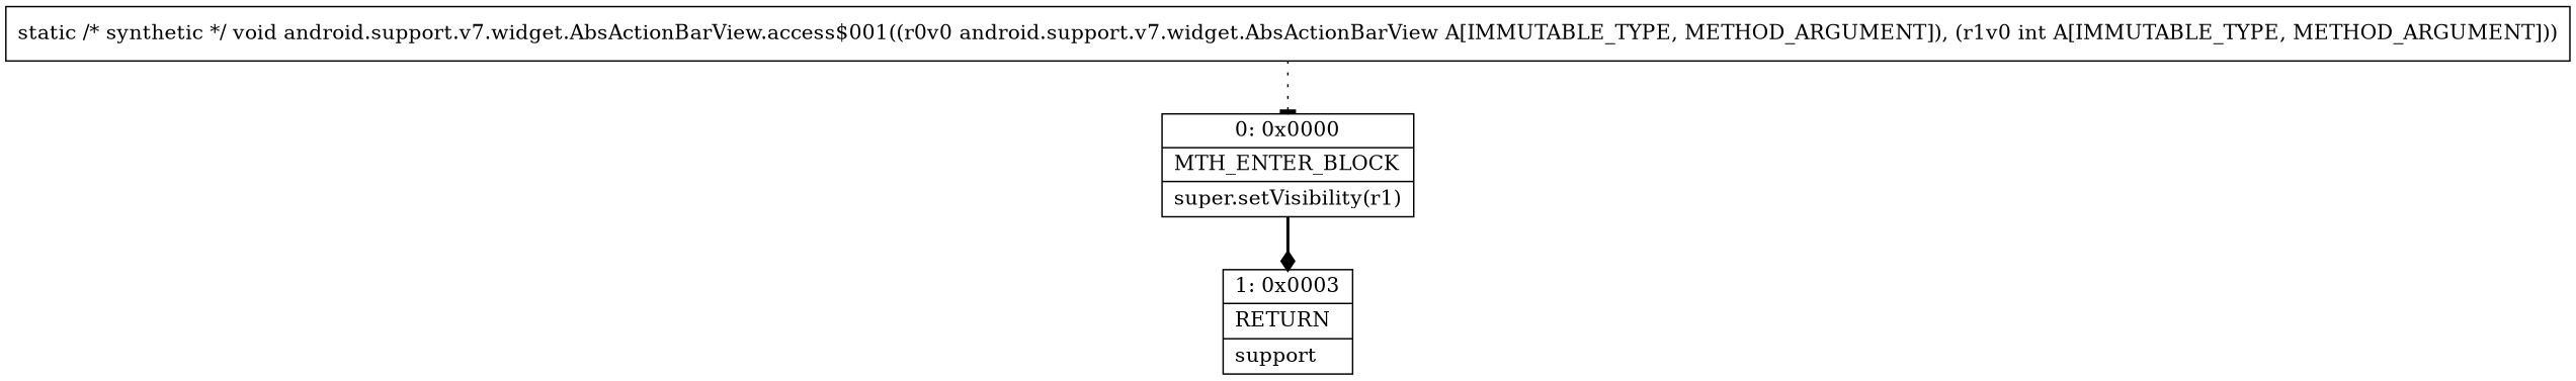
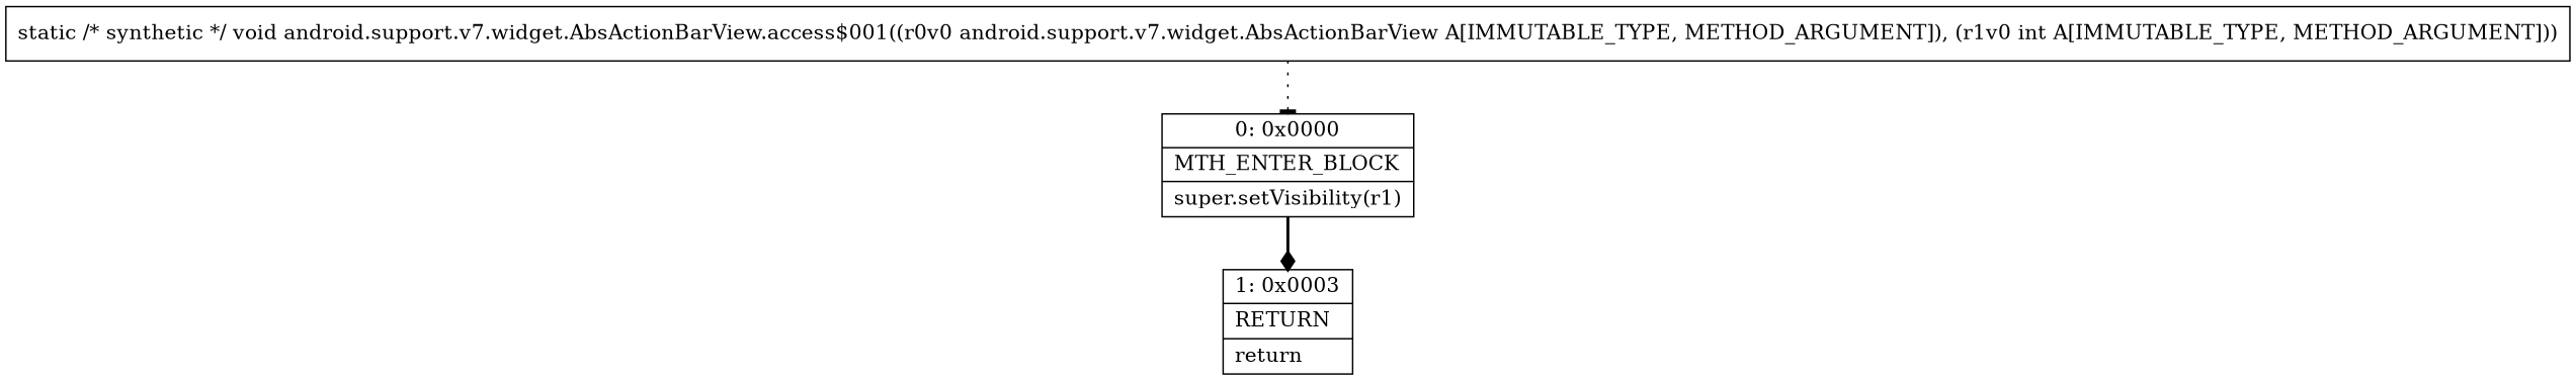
  digraph {
    node [shape=record]
    n1 [label="{0\:\ 0x0000|MTH_ENTER_BLOCK\l|super.setVisibility(r1)\l}"]
-   n2 [label="{1\:\ 0x0003|RETURN\l|support\l}"]
+   n2 [label="{1\:\ 0x0003|RETURN\l|return\l}"]
    n3 [label="{static \/* synthetic *\/ void android.support.v7.widget.AbsActionBarView.access$001((r0v0 android.support.v7.widget.AbsActionBarView A[IMMUTABLE_TYPE, METHOD_ARGUMENT]), (r1v0 int A[IMMUTABLE_TYPE, METHOD_ARGUMENT])) }"]
    n1 -> n2 [style=bold arrowhead=diamond]
    n3 -> n1 [style=dotted arrowhead=tee]
  }
